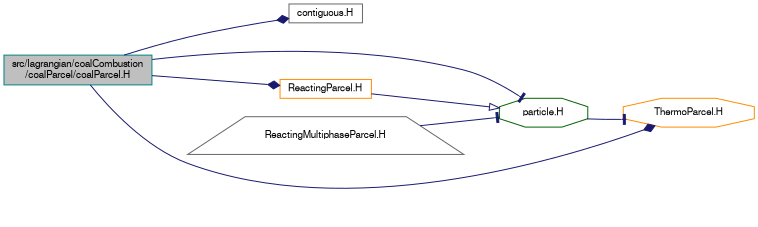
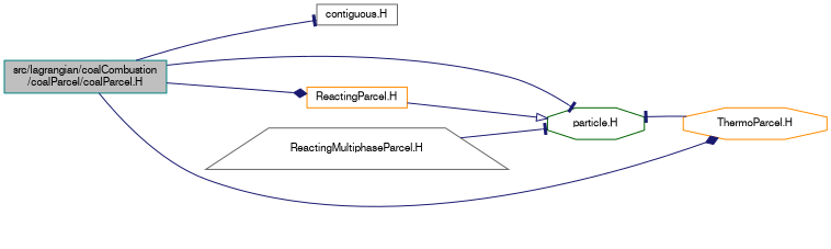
  digraph {
    rankdir=LR
    node [color=gray40 fontname=FreeSans fontsize=10 shape=box]
    edge [arrowhead=tee color=midnightblue fontname=FreeSans fontsize=10 labelfontname=FreeSans labelfontsize=10 style=solid]
    n1 [color=teal fillcolor=grey75 fontcolor=black height=0.2 label="src/lagrangian/coalCombustion\l/coalParcel/coalParcel.H" style=filled width=0.4]
    n2 [height=0.2 label="contiguous.H" width=0.4]
    n3 [color=darkgreen height=0.2 label="particle.H" shape=octagon width=0.4]
    n4 [color=darkorange height=0.2 label="ThermoParcel.H" shape=octagon width=0.4]
    n5 [color=darkorange height=0.2 label="ReactingParcel.H" width=0.4]
    n6 [height=0.2 label="ReactingMultiphaseParcel.H" shape=trapezium width=0.4]
-   n1 -> n2 [arrowhead=diamond]
+   n1 -> n2
    n1 -> n3
    n1 -> n4 [arrowhead=diamond]
    n1 -> n5 [arrowhead=diamond]
-   n3 -> n4
+   n4 -> n3
    n5 -> n3 [arrowhead=onormal]
    n6 -> n3
  }
